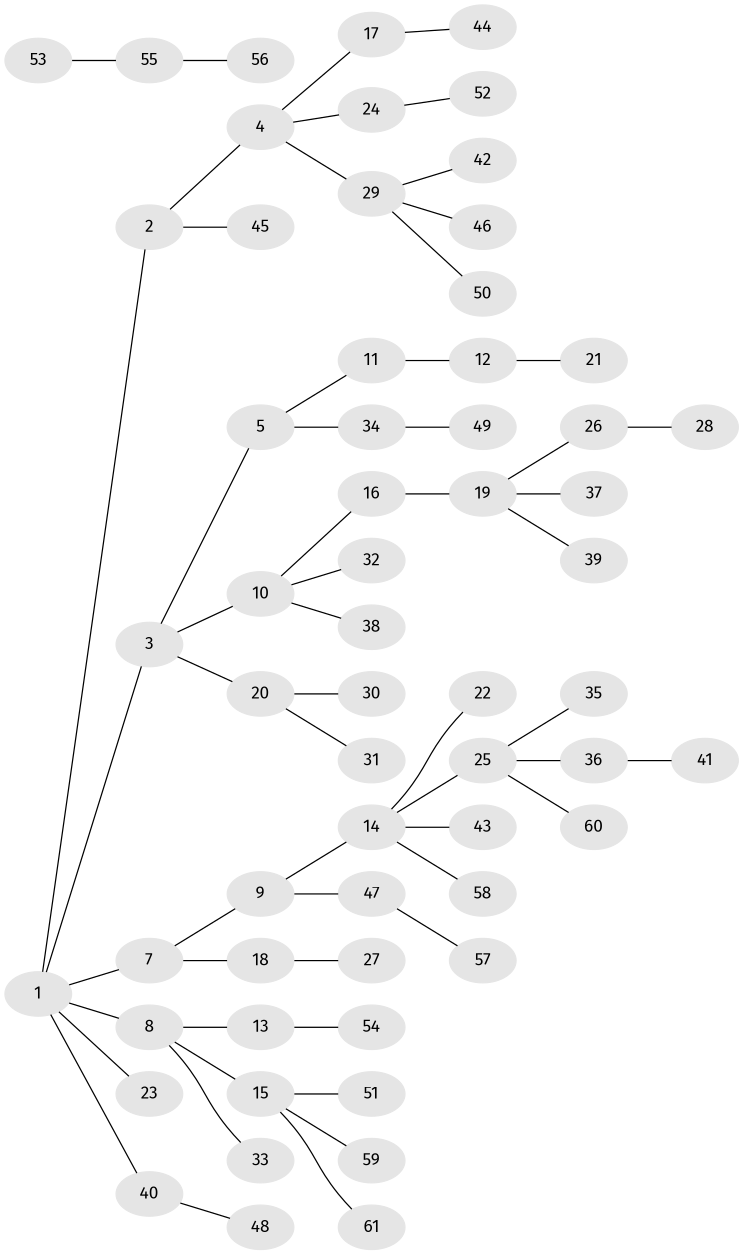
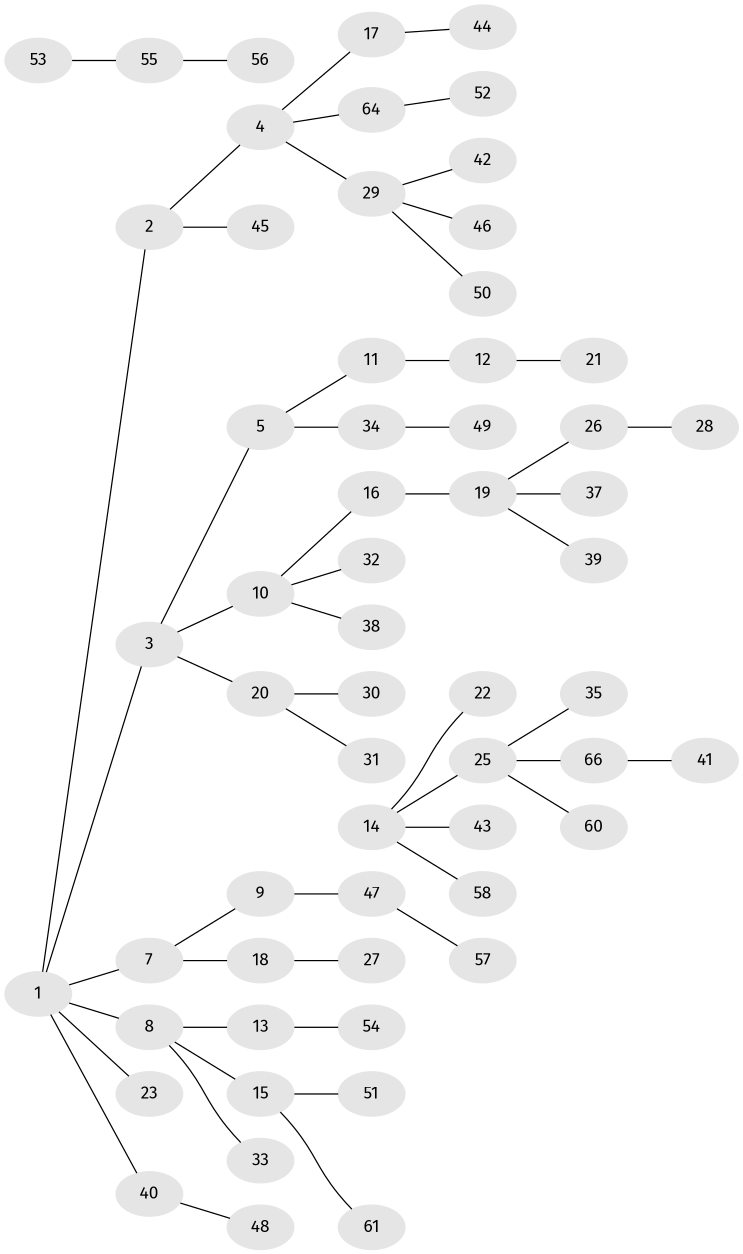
  graph {
    fontname="Fira Sans"
    rankdir=LR
    node [color=gray90 fontname="Fira Sans" style=filled]
    edge [fontname="Fira Sans"]
    1
    2
    3
    7
    8
    23
    40
    4
    45
    5
    10
    20
    9
    18
    13
    15
    33
    48
    17
-   24
+   24 [label=64]
    29
    11
    34
    16
    32
    38
    30
    31
    44
    52
    42
    46
    50
    12
    49
    14
    47
    27
    54
    51
-   59
    61
    22
    25
    43
    58
    57
    19
    21
    35
-   36
+   36 [label=66]
    60
    26
    37
    39
    28
    41
    53
    55
    56
    1 -- 2
    1 -- 3
    1 -- 7
    1 -- 8
    1 -- 23
    1 -- 40
    2 -- 4
    2 -- 45
    3 -- 5
    3 -- 10
    3 -- 20
    7 -- 9
    7 -- 18
    8 -- 13
    8 -- 15
    8 -- 33
    40 -- 48
    4 -- 17
    4 -- 24
    4 -- 29
    5 -- 11
    5 -- 34
    10 -- 16
    10 -- 32
    10 -- 38
    20 -- 30
    20 -- 31
-   9 -- 14
    9 -- 47
    18 -- 27
    13 -- 54
    15 -- 51
-   15 -- 59
    15 -- 61
    17 -- 44
    24 -- 52
    29 -- 42
    29 -- 46
    29 -- 50
    11 -- 12
    34 -- 49
    16 -- 19
    12 -- 21
    14 -- 22
    14 -- 25
    14 -- 43
    14 -- 58
    47 -- 57
    25 -- 35
    25 -- 36
    25 -- 60
    19 -- 26
    19 -- 37
    19 -- 39
    36 -- 41
    26 -- 28
    53 -- 55
    55 -- 56
  }
